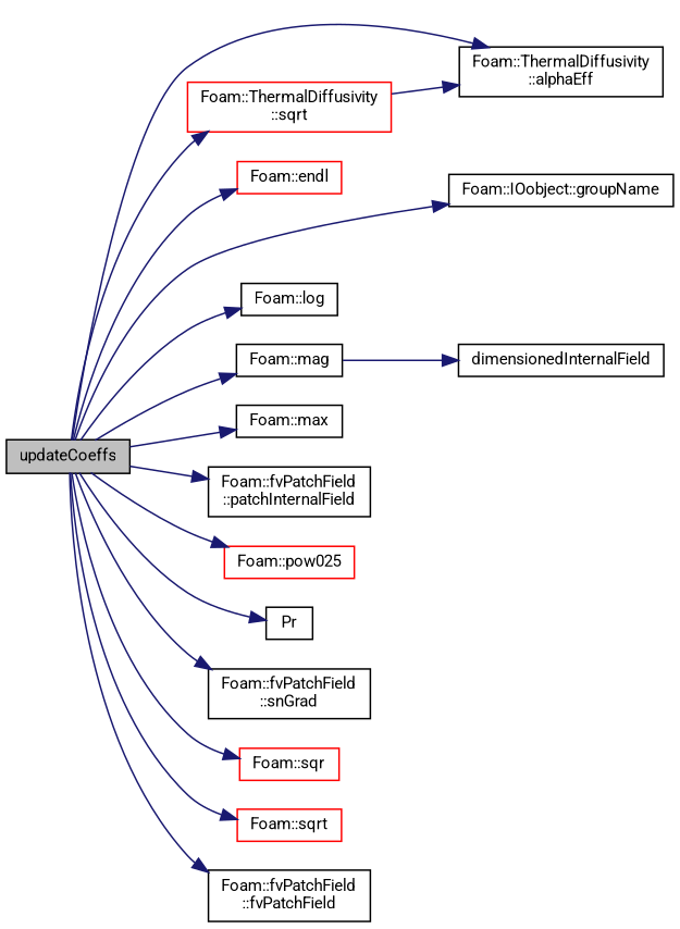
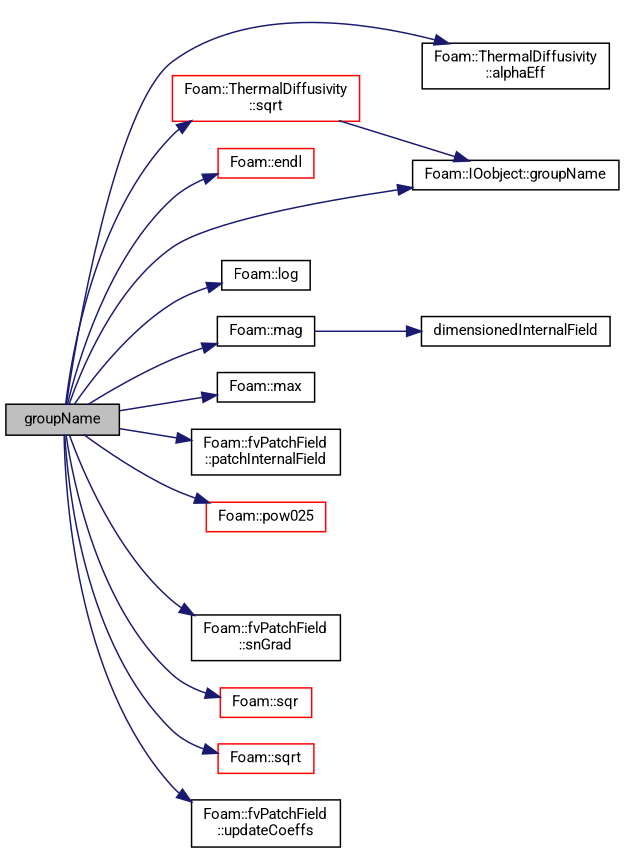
  digraph {
    fontname=Roboto
    rankdir=LR
    node [color=black fontname=Roboto fontsize=10 shape=record]
    edge [color=midnightblue fontname=Roboto fontsize=10 labelfontname=Helvetica labelfontsize=10 style=solid]
-   n1 [fillcolor=grey75 fontcolor=black height=0.2 label=updateCoeffs style=filled width=0.4]
+   n1 [fillcolor=grey75 fontcolor=black height=0.2 label=groupName style=filled width=0.4]
    n2 [color=red height=0.2 label="Foam::ThermalDiffusivity\l::sqrt" width=0.4]
    n3 [height=0.2 label="Foam::ThermalDiffusivity\l::alphaEff" width=0.4]
    n4 [color=red height=0.2 label="Foam::endl" width=0.4]
    n5 [height=0.2 label="Foam::IOobject::groupName" width=0.4]
    n6 [height=0.2 label="Foam::log" width=0.4]
    n7 [height=0.2 label="Foam::mag" width=0.4]
    n8 [height=0.2 label="Foam::max" width=0.4]
    n9 [height=0.2 label="Foam::fvPatchField\l::patchInternalField" width=0.4]
    n10 [color=red height=0.2 label="Foam::pow025" width=0.4]
-   n11 [height=0.2 label=Pr width=0.4]
    n12 [height=0.2 label="Foam::fvPatchField\l::snGrad" width=0.4]
    n13 [color=red height=0.2 label="Foam::sqr" width=0.4]
    n14 [color=red height=0.2 label="Foam::sqrt" width=0.4]
-   n15 [height=0.2 label="Foam::fvPatchField\l::fvPatchField" width=0.4]
+   n15 [height=0.2 label="Foam::fvPatchField\l::updateCoeffs" width=0.4]
    n16 [height=0.2 label=dimensionedInternalField width=0.4]
    n1 -> n2
    n1 -> n3
    n1 -> n4
    n1 -> n5
    n1 -> n6
    n1 -> n7
    n1 -> n8
    n1 -> n9
    n1 -> n10
-   n1 -> n11
    n1 -> n12
    n1 -> n13
    n1 -> n14
    n1 -> n15
-   n2 -> n3
+   n2 -> n5
    n7 -> n16
  }
